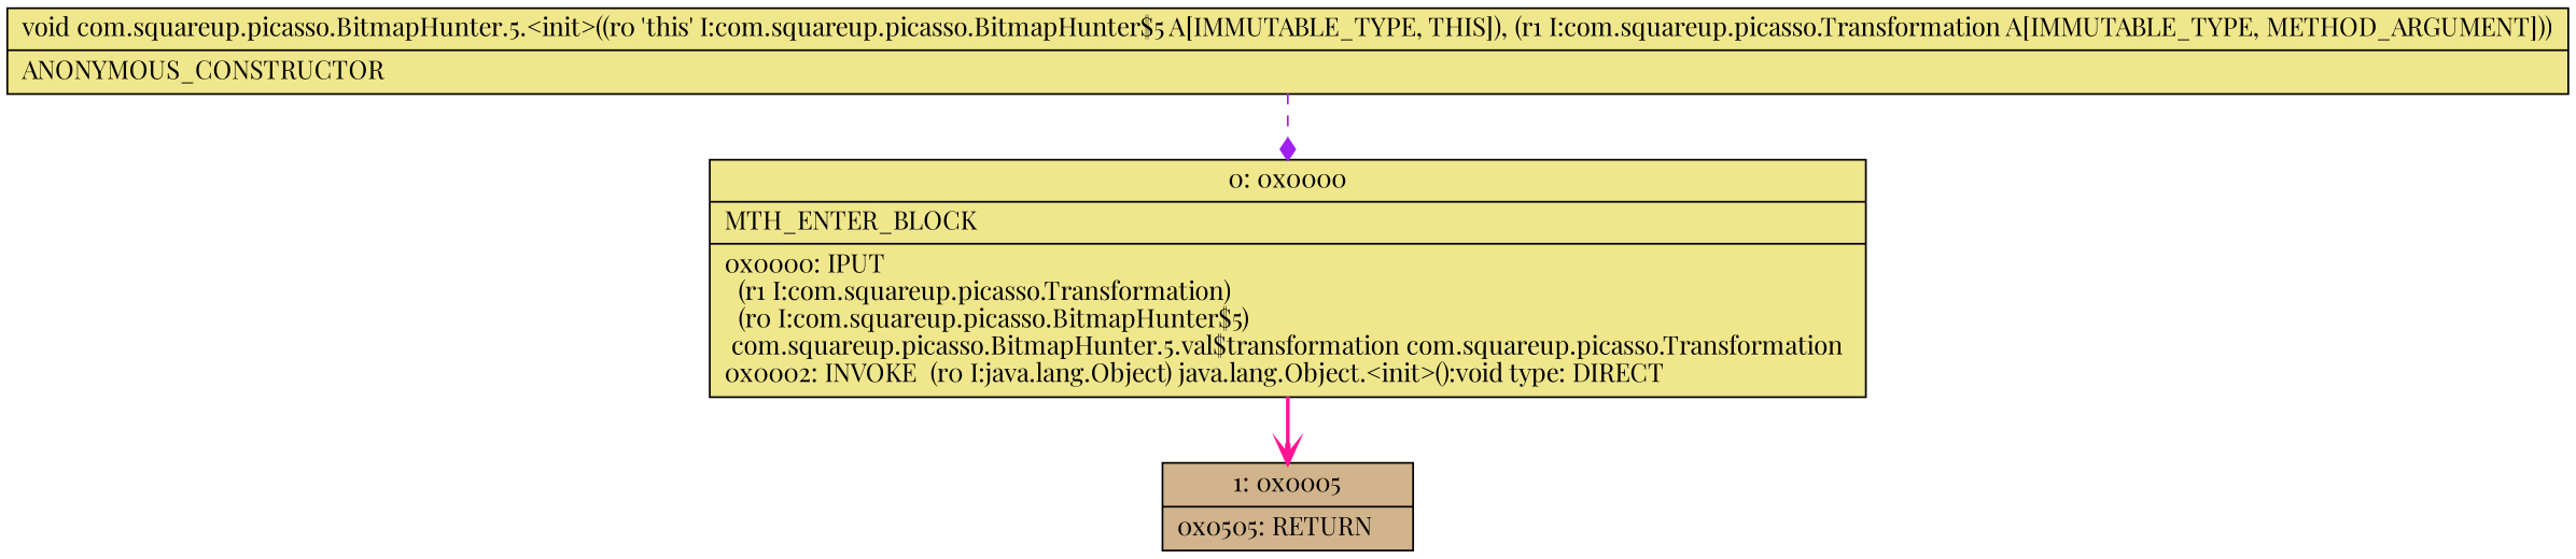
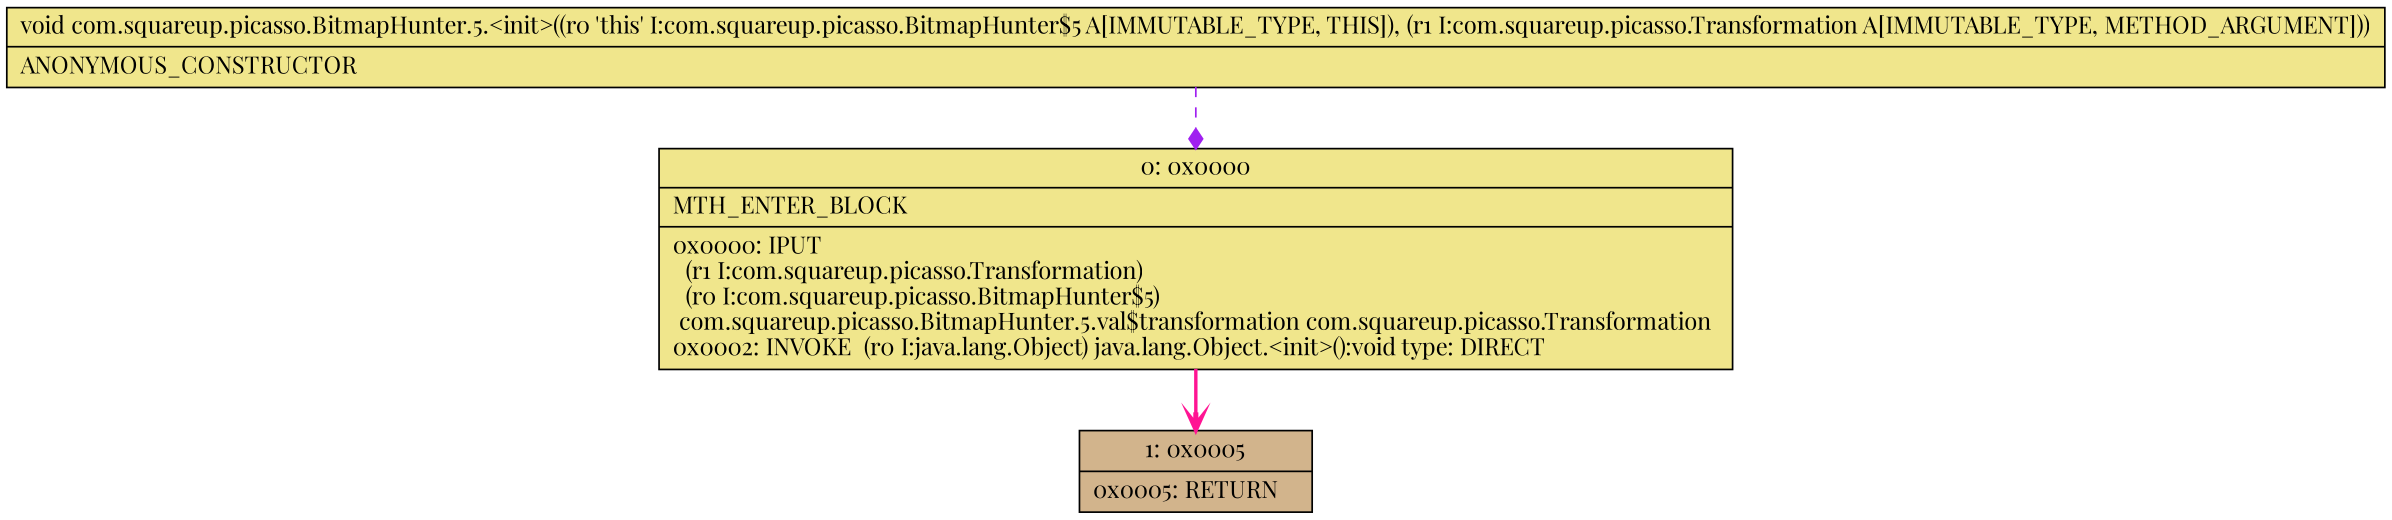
  digraph {
    fontname="Playfair Display"
    node [shape=record style=filled fillcolor=khaki fontname="Playfair Display"]
    edge [fontname="Playfair Display"]
    n1 [label="{0\:\ 0x0000|MTH_ENTER_BLOCK\l|0x0000: IPUT  \l  (r1 I:com.squareup.picasso.Transformation)\l  (r0 I:com.squareup.picasso.BitmapHunter$5)\l com.squareup.picasso.BitmapHunter.5.val$transformation com.squareup.picasso.Transformation \l0x0002: INVOKE  (r0 I:java.lang.Object) java.lang.Object.\<init\>():void type: DIRECT \l}"]
-   n2 [label="{1\:\ 0x0005|0x0505: RETURN   \l}" fillcolor=tan]
+   n2 [label="{1\:\ 0x0005|0x0005: RETURN   \l}" fillcolor=tan]
    n3 [label="{void com.squareup.picasso.BitmapHunter.5.\<init\>((r0 'this' I:com.squareup.picasso.BitmapHunter$5 A[IMMUTABLE_TYPE, THIS]), (r1 I:com.squareup.picasso.Transformation A[IMMUTABLE_TYPE, METHOD_ARGUMENT]))  | ANONYMOUS_CONSTRUCTOR\l}"]
    n1 -> n2 [color=deeppink style=bold arrowhead=vee]
    n3 -> n1 [color=purple style=dashed arrowhead=diamond]
  }
